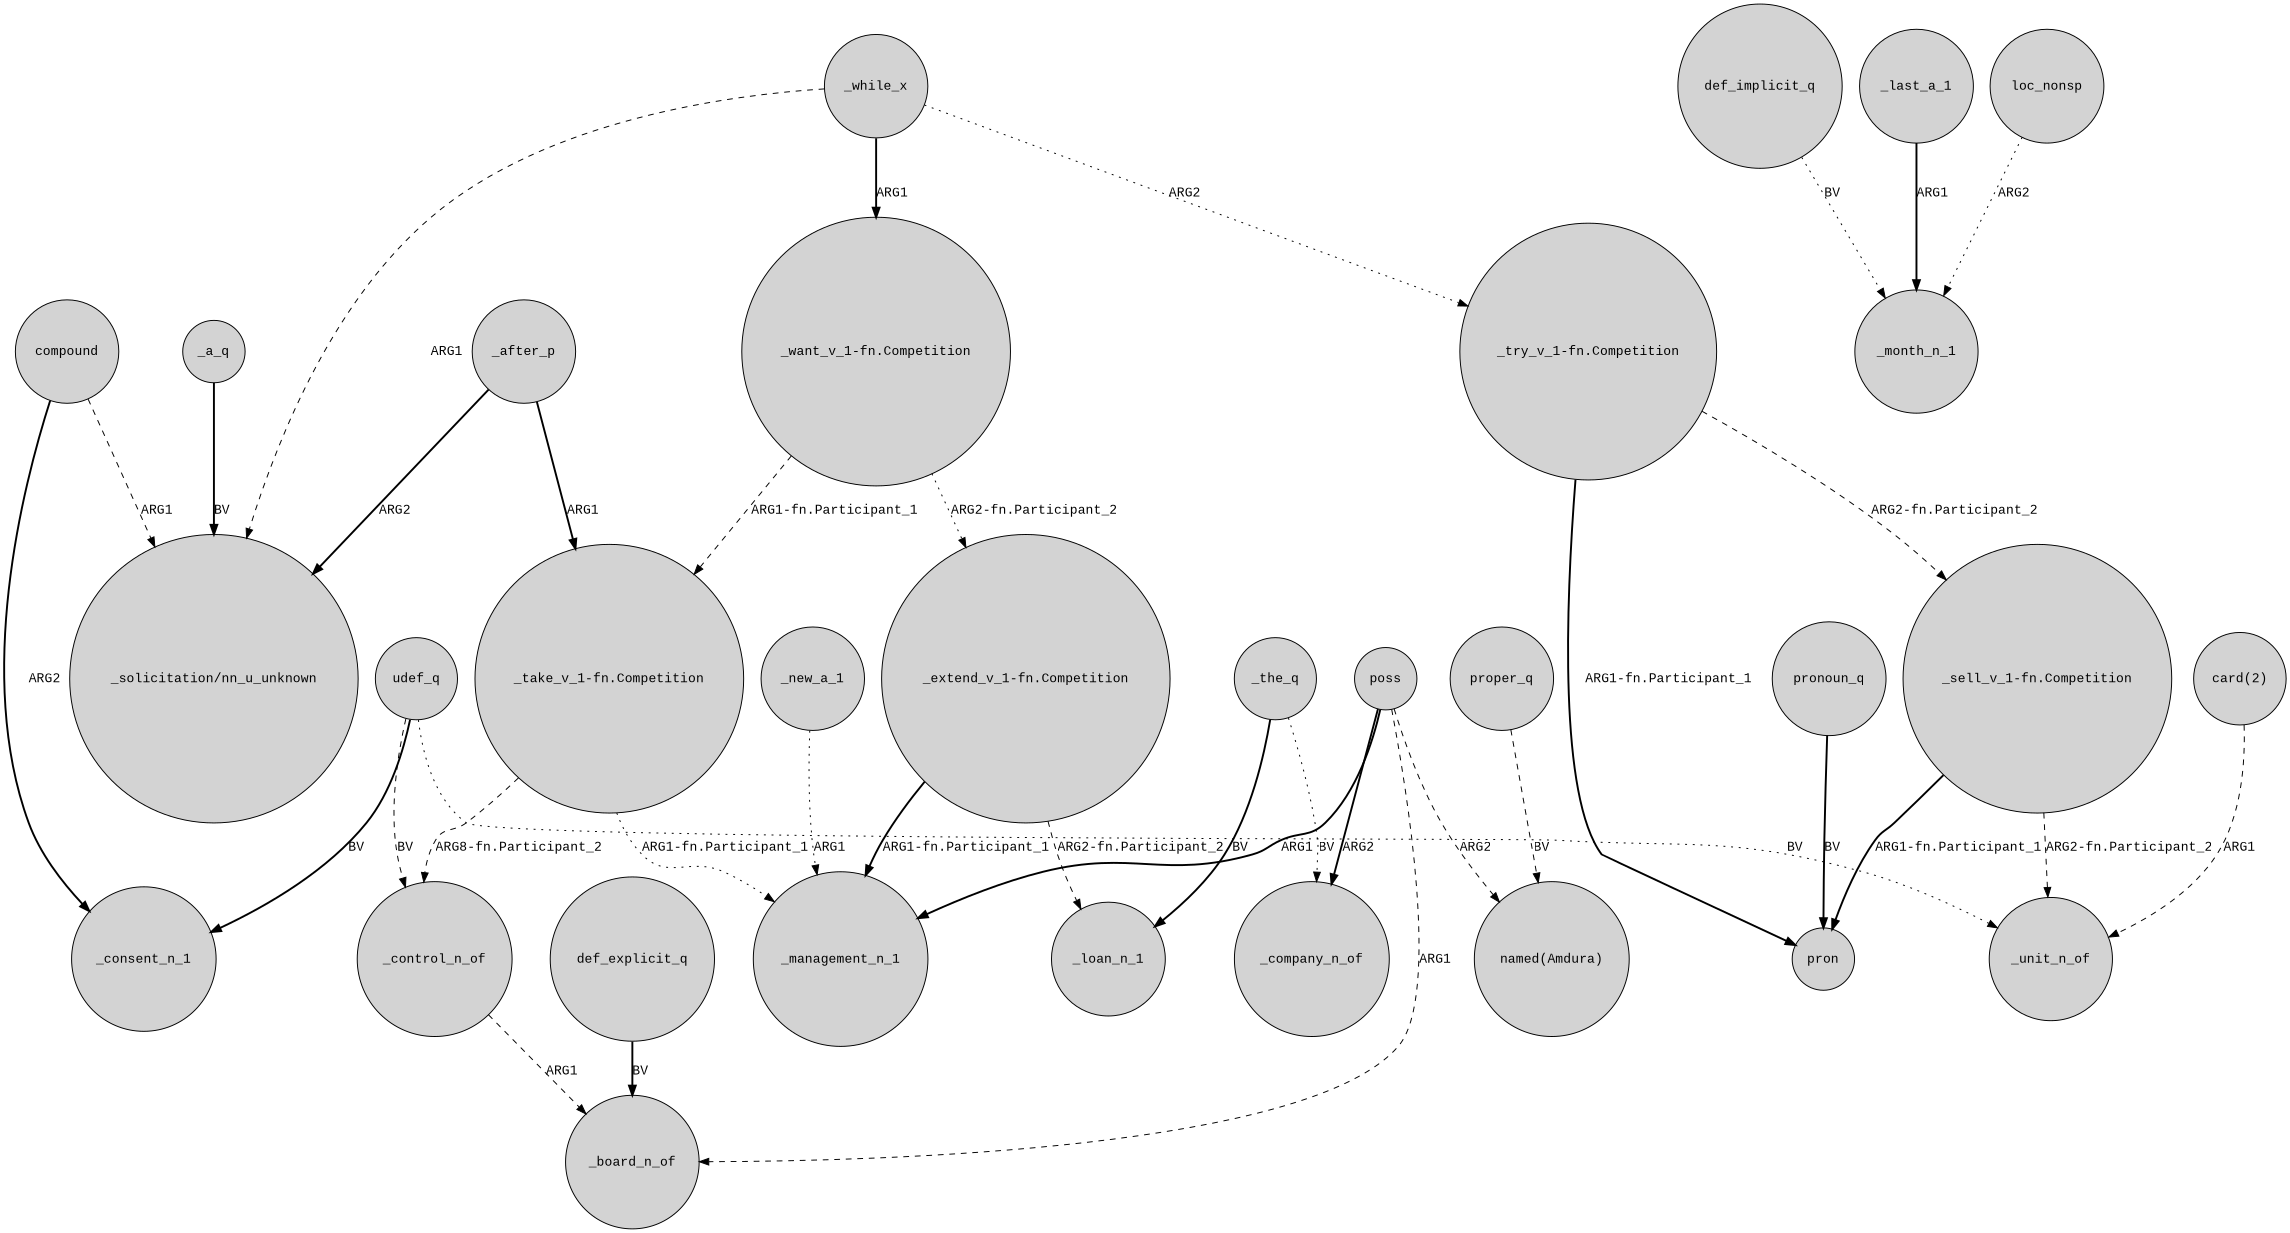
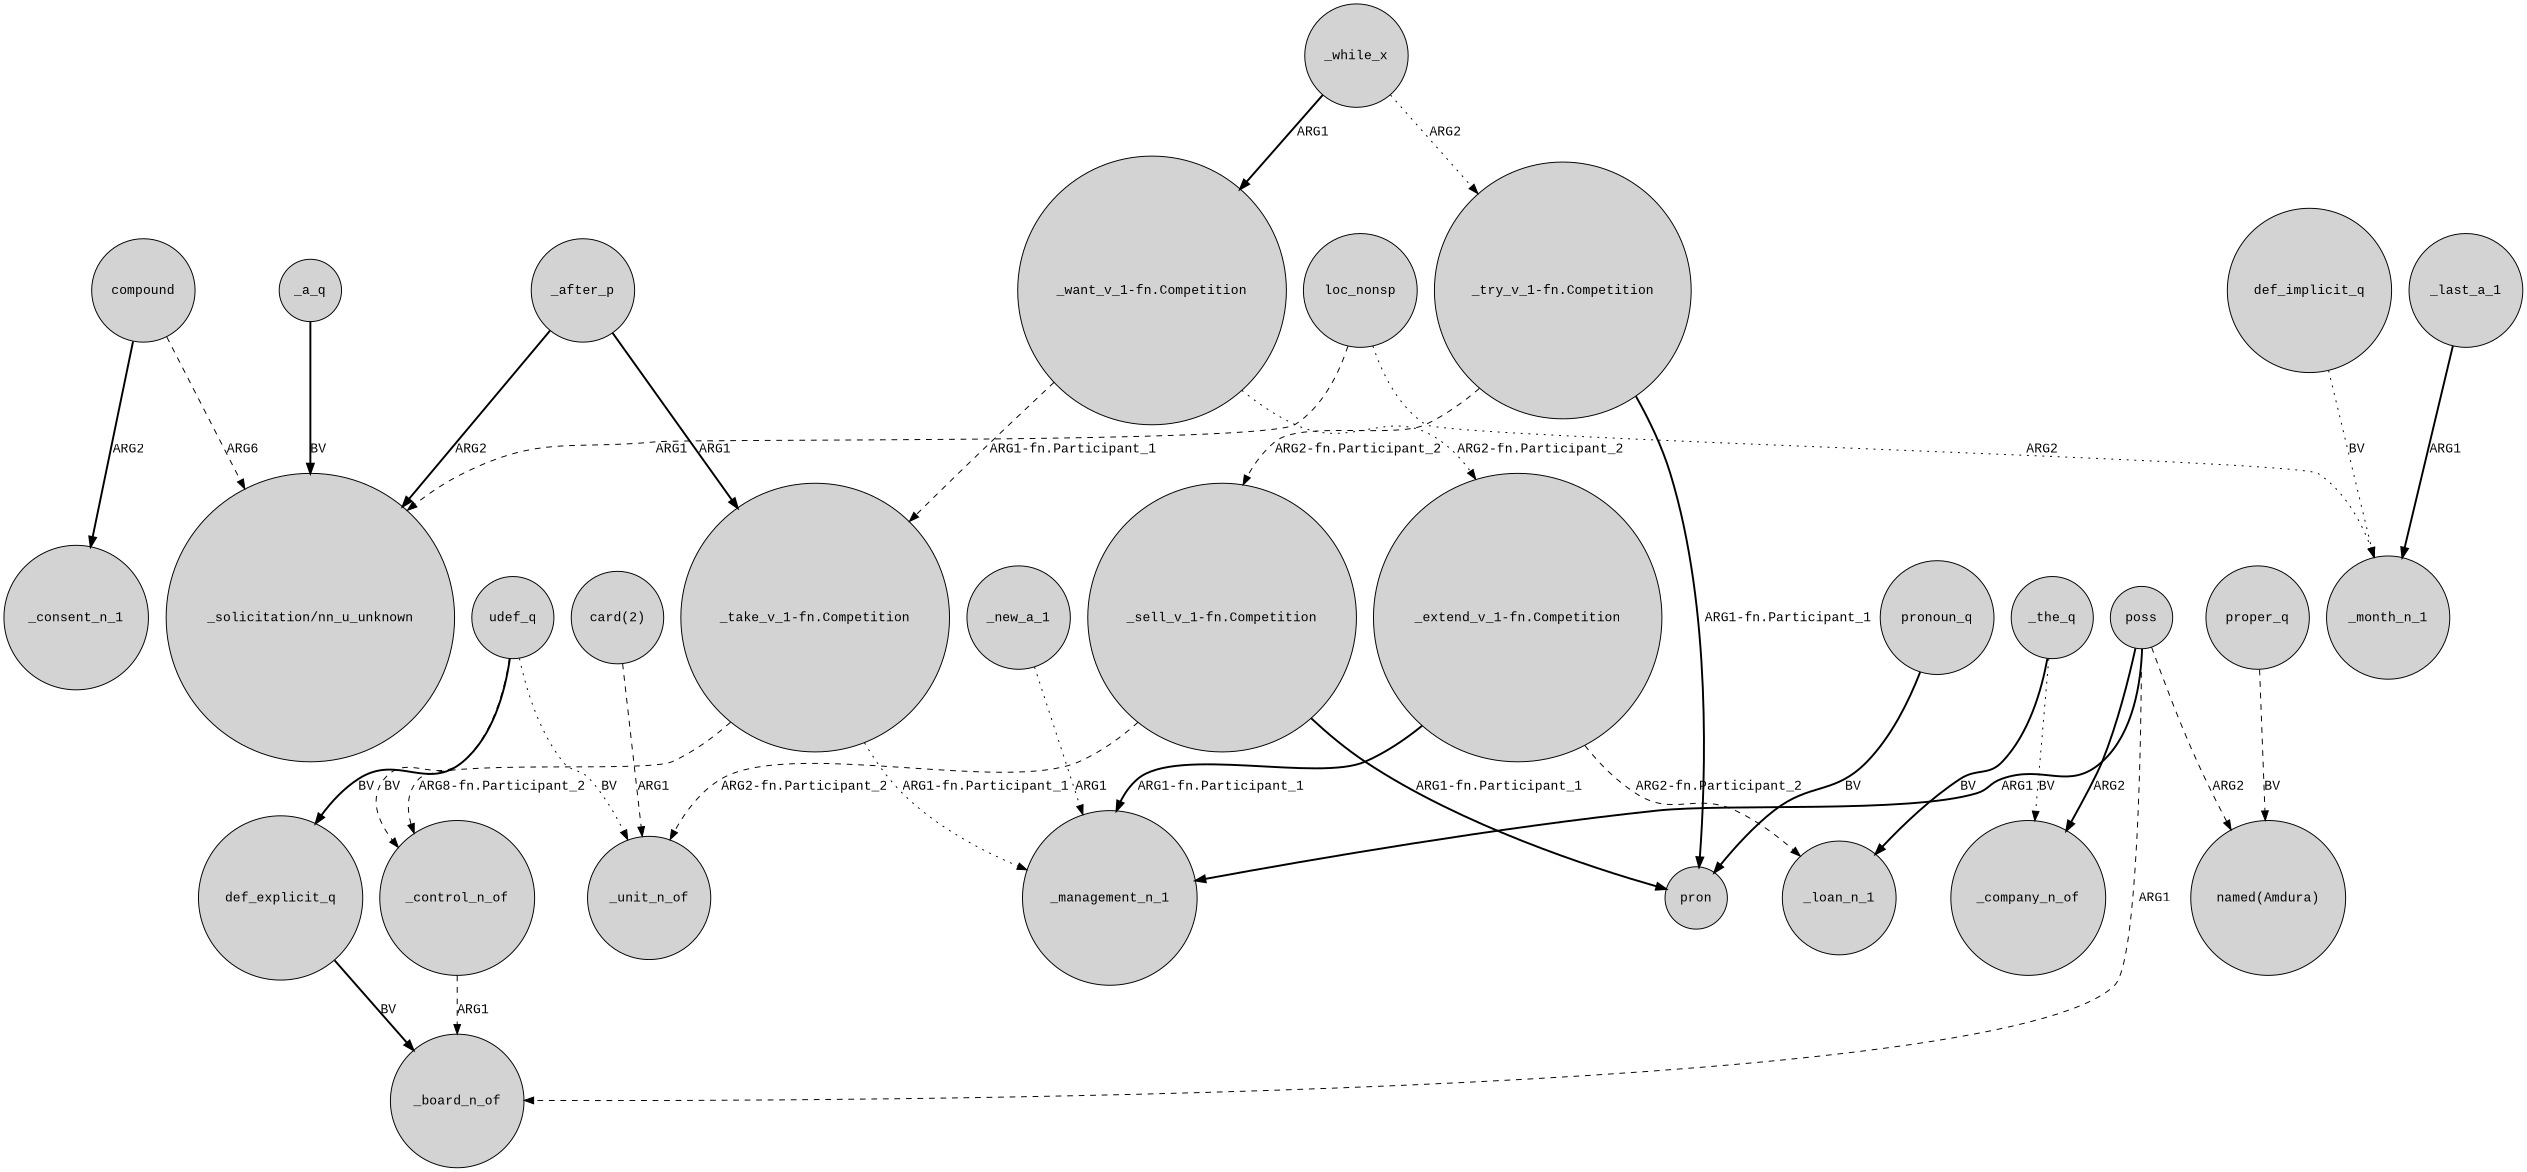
  digraph {
    fontname="Liberation Mono"
    node [fontname="Liberation Mono" shape=circle style=filled]
    edge [fontname="Liberation Mono" style=bold]
    _a_q
    "_solicitation/nn_u_unknown"
    "_take_v_1-fn.Competition"
    _control_n_of
    _management_n_1
    _board_n_of
    "_want_v_1-fn.Competition"
    "_extend_v_1-fn.Competition"
    _loan_n_1
    "_try_v_1-fn.Competition"
    "_sell_v_1-fn.Competition"
    pron
    _unit_n_of
    def_implicit_q
    _month_n_1
    udef_q
    _consent_n_1
    def_explicit_q
    proper_q
    "named(Amdura)"
    _last_a_1
    poss
    _company_n_of
    _new_a_1
    compound
    _after_p
    "card(2)"
    _the_q
    loc_nonsp
    pronoun_q
    _while_x
    _a_q -> "_solicitation/nn_u_unknown" [label=BV]
    "_take_v_1-fn.Competition" -> _control_n_of [label="ARG8-fn.Participant_2" style=dashed]
    "_take_v_1-fn.Competition" -> _management_n_1 [label="ARG1-fn.Participant_1" style=dotted]
    _control_n_of -> _board_n_of [label=ARG1 style=dashed]
    "_want_v_1-fn.Competition" -> "_take_v_1-fn.Competition" [label="ARG1-fn.Participant_1" style=dashed]
    "_want_v_1-fn.Competition" -> "_extend_v_1-fn.Competition" [label="ARG2-fn.Participant_2" style=dotted]
    "_extend_v_1-fn.Competition" -> _management_n_1 [label="ARG1-fn.Participant_1"]
    "_extend_v_1-fn.Competition" -> _loan_n_1 [label="ARG2-fn.Participant_2" style=dashed]
    "_try_v_1-fn.Competition" -> "_sell_v_1-fn.Competition" [label="ARG2-fn.Participant_2" style=dashed]
    "_try_v_1-fn.Competition" -> pron [label="ARG1-fn.Participant_1"]
    "_sell_v_1-fn.Competition" -> pron [label="ARG1-fn.Participant_1"]
    "_sell_v_1-fn.Competition" -> _unit_n_of [label="ARG2-fn.Participant_2" style=dashed]
    def_implicit_q -> _month_n_1 [label=BV style=dotted]
    udef_q -> _control_n_of [label=BV style=dashed]
    udef_q -> _unit_n_of [label=BV style=dotted]
-   udef_q -> _consent_n_1 [label=BV]
+   udef_q -> def_explicit_q [label=BV]
    def_explicit_q -> _board_n_of [label=BV]
    proper_q -> "named(Amdura)" [label=BV style=dashed]
    _last_a_1 -> _month_n_1 [label=ARG1]
    poss -> _management_n_1 [label=ARG1]
    poss -> _board_n_of [label=ARG1 style=dashed]
    poss -> "named(Amdura)" [label=ARG2 style=dashed]
    poss -> _company_n_of [label=ARG2]
    _new_a_1 -> _management_n_1 [label=ARG1 style=dotted]
-   compound -> "_solicitation/nn_u_unknown" [label=ARG1 style=dashed]
+   compound -> "_solicitation/nn_u_unknown" [label=ARG6 style=dashed]
    compound -> _consent_n_1 [label=ARG2]
    _after_p -> "_solicitation/nn_u_unknown" [label=ARG2]
    _after_p -> "_take_v_1-fn.Competition" [label=ARG1]
    "card(2)" -> _unit_n_of [label=ARG1 style=dashed]
    _the_q -> _loan_n_1 [label=BV]
    _the_q -> _company_n_of [label=BV style=dotted]
-   _while_x -> "_solicitation/nn_u_unknown" [label=ARG1 style=dashed]
+   loc_nonsp -> "_solicitation/nn_u_unknown" [label=ARG1 style=dashed]
    loc_nonsp -> _month_n_1 [label=ARG2 style=dotted]
    pronoun_q -> pron [label=BV]
    _while_x -> "_want_v_1-fn.Competition" [label=ARG1]
    _while_x -> "_try_v_1-fn.Competition" [label=ARG2 style=dotted]
  }
